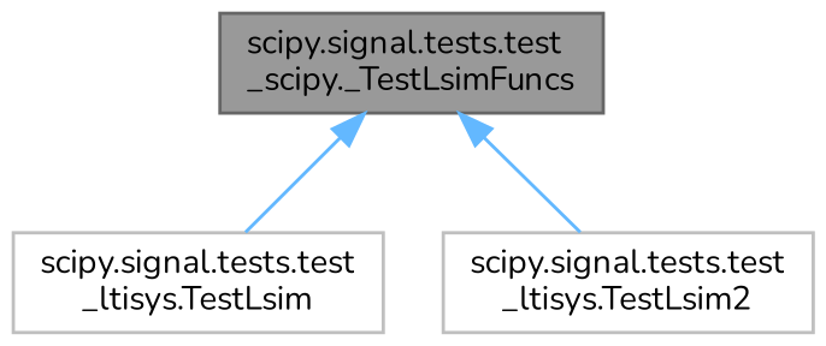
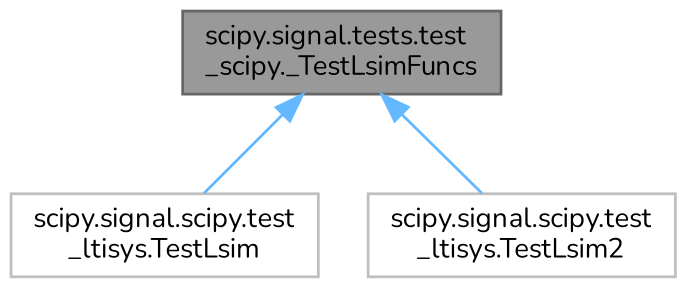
  digraph {
    fontname=Nunito
    node [color=grey75 fillcolor=white fontname=Nunito fontsize=10 shape=box style=filled]
    edge [color=steelblue1 dir=back fontname=Nunito fontsize=10 labelfontname=Helvetica labelfontsize=10 style=solid]
    n1 [color=gray40 fillcolor=grey60 fontcolor=black height=0.2 label="scipy.signal.tests.test\l_scipy._TestLsimFuncs" width=0.4]
-   n2 [height=0.2 label="scipy.signal.tests.test\l_ltisys.TestLsim" width=0.4]
-   n3 [height=0.2 label="scipy.signal.tests.test\l_ltisys.TestLsim2" width=0.4]
+   n2 [height=0.2 label="scipy.signal.scipy.test\l_ltisys.TestLsim" width=0.4]
+   n3 [height=0.2 label="scipy.signal.scipy.test\l_ltisys.TestLsim2" width=0.4]
    n1 -> n2
    n1 -> n3
  }
